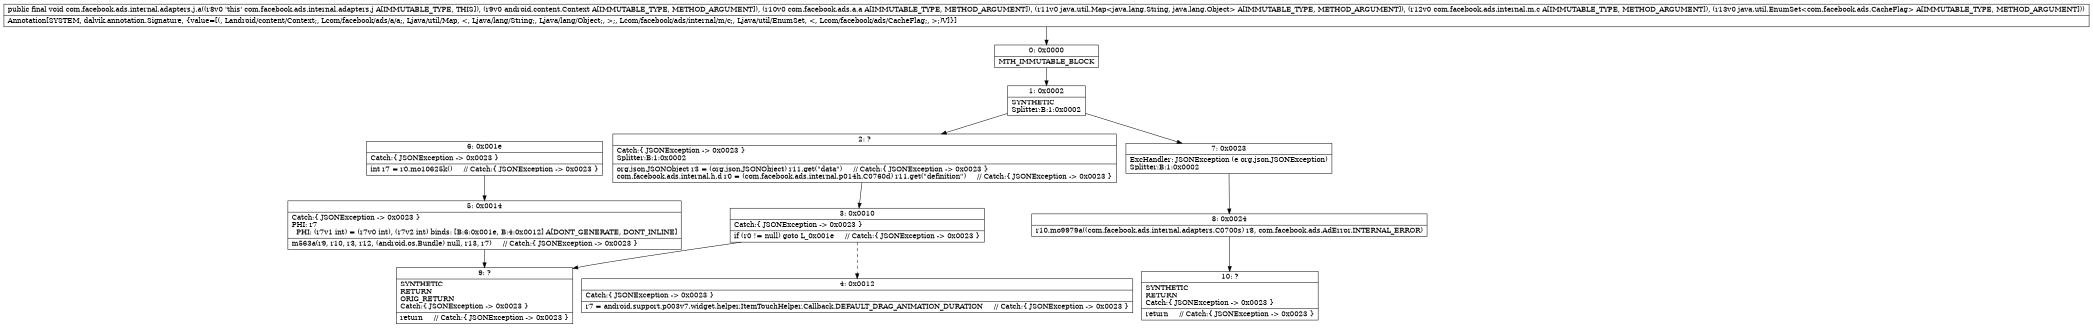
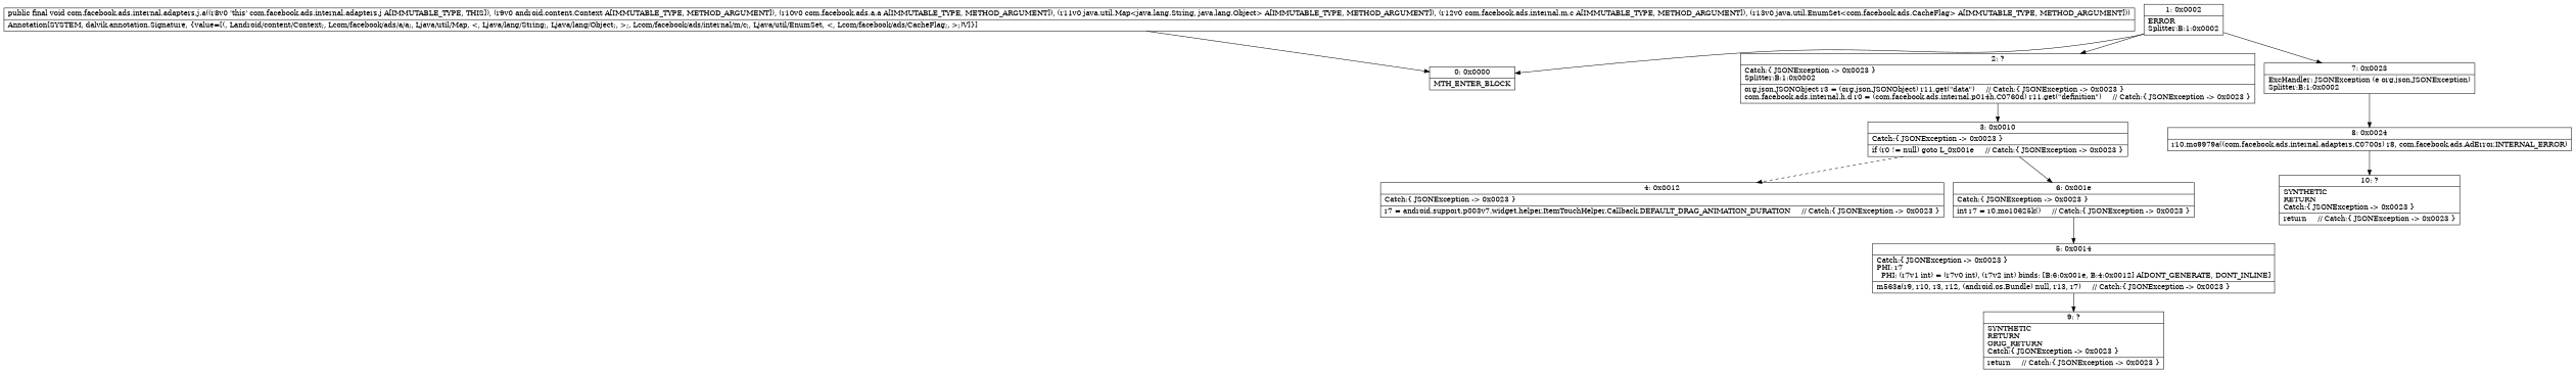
  digraph {
    node [shape=record]
-   n1 [label="{0\:\ 0x0000|MTH_IMMUTABLE_BLOCK\l}"]
-   n2 [label="{1\:\ 0x0002|SYNTHETIC\lSplitter:B:1:0x0002\l}"]
+   n1 [label="{0\:\ 0x0000|MTH_ENTER_BLOCK\l}"]
+   n2 [label="{1\:\ 0x0002|ERROR\lSplitter:B:1:0x0002\l}"]
    n3 [label="{2\:\ ?|Catch:\{ JSONException \-\> 0x0023 \}\lSplitter:B:1:0x0002\l|org.json.JSONObject r3 = (org.json.JSONObject) r11.get(\"data\")     \/\/ Catch:\{ JSONException \-\> 0x0023 \}\lcom.facebook.ads.internal.h.d r0 = (com.facebook.ads.internal.p014h.C0760d) r11.get(\"definition\")     \/\/ Catch:\{ JSONException \-\> 0x0023 \}\l}"]
    n4 [label="{7\:\ 0x0023|ExcHandler: JSONException (e org.json.JSONException)\lSplitter:B:1:0x0002\l}"]
    n5 [label="{3\:\ 0x0010|Catch:\{ JSONException \-\> 0x0023 \}\l|if (r0 != null) goto L_0x001e     \/\/ Catch:\{ JSONException \-\> 0x0023 \}\l}"]
    n6 [label="{8\:\ 0x0024|r10.mo9979a((com.facebook.ads.internal.adapters.C0700s) r8, com.facebook.ads.AdError.INTERNAL_ERROR)\l}"]
    n7 [label="{4\:\ 0x0012|Catch:\{ JSONException \-\> 0x0023 \}\l|r7 = android.support.p003v7.widget.helper.ItemTouchHelper.Callback.DEFAULT_DRAG_ANIMATION_DURATION     \/\/ Catch:\{ JSONException \-\> 0x0023 \}\l}"]
    n8 [label="{6\:\ 0x001e|Catch:\{ JSONException \-\> 0x0023 \}\l|int r7 = r0.mo10625k()     \/\/ Catch:\{ JSONException \-\> 0x0023 \}\l}"]
    n9 [label="{5\:\ 0x0014|Catch:\{ JSONException \-\> 0x0023 \}\lPHI: r7 \l  PHI: (r7v1 int) = (r7v0 int), (r7v2 int) binds: [B:6:0x001e, B:4:0x0012] A[DONT_GENERATE, DONT_INLINE]\l|m563a(r9, r10, r3, r12, (android.os.Bundle) null, r13, r7)     \/\/ Catch:\{ JSONException \-\> 0x0023 \}\l}"]
    n10 [label="{9\:\ ?|SYNTHETIC\lRETURN\lORIG_RETURN\lCatch:\{ JSONException \-\> 0x0023 \}\l|return     \/\/ Catch:\{ JSONException \-\> 0x0023 \}\l}"]
    n11 [label="{10\:\ ?|SYNTHETIC\lRETURN\lCatch:\{ JSONException \-\> 0x0023 \}\l|return     \/\/ Catch:\{ JSONException \-\> 0x0023 \}\l}"]
    n12 [label="{public final void com.facebook.ads.internal.adapters.j.a((r8v0 'this' com.facebook.ads.internal.adapters.j A[IMMUTABLE_TYPE, THIS]), (r9v0 android.content.Context A[IMMUTABLE_TYPE, METHOD_ARGUMENT]), (r10v0 com.facebook.ads.a.a A[IMMUTABLE_TYPE, METHOD_ARGUMENT]), (r11v0 java.util.Map\<java.lang.String, java.lang.Object\> A[IMMUTABLE_TYPE, METHOD_ARGUMENT]), (r12v0 com.facebook.ads.internal.m.c A[IMMUTABLE_TYPE, METHOD_ARGUMENT]), (r13v0 java.util.EnumSet\<com.facebook.ads.CacheFlag\> A[IMMUTABLE_TYPE, METHOD_ARGUMENT]))  | Annotation[SYSTEM, dalvik.annotation.Signature, \{value=[(, Landroid\/content\/Context;, Lcom\/facebook\/ads\/a\/a;, Ljava\/util\/Map, \<, Ljava\/lang\/String;, Ljava\/lang\/Object;, \>;, Lcom\/facebook\/ads\/internal\/m\/c;, Ljava\/util\/EnumSet, \<, Lcom\/facebook\/ads\/CacheFlag;, \>;)V]\}]\l}"]
-   n1 -> n2
+   n2 -> n1
    n2 -> n3
    n2 -> n4
    n3 -> n5
    n4 -> n6
    n5 -> n7 [style=dashed]
-   n5 -> n10
+   n5 -> n8
    n6 -> n11
    n8 -> n9
    n9 -> n10
    n12 -> n1
  }
